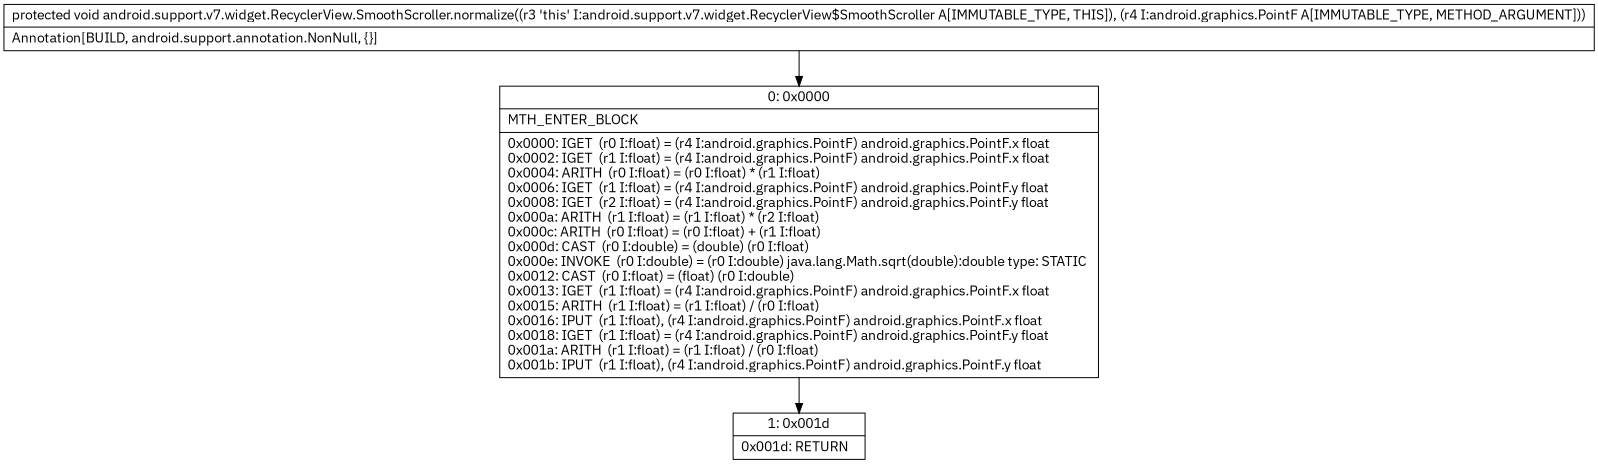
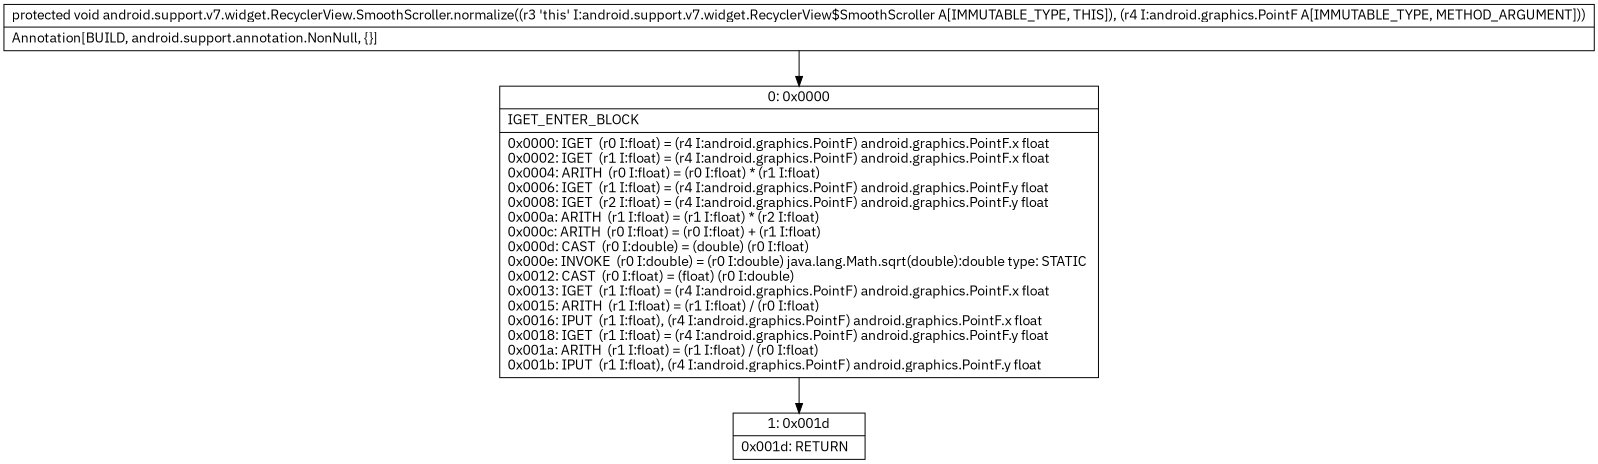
  digraph {
    fontname="IBM Plex Sans"
    node [shape=record fontname="IBM Plex Sans"]
    edge [fontname="IBM Plex Sans"]
-   n1 [label="{0\:\ 0x0000|MTH_ENTER_BLOCK\l|0x0000: IGET  (r0 I:float) = (r4 I:android.graphics.PointF) android.graphics.PointF.x float \l0x0002: IGET  (r1 I:float) = (r4 I:android.graphics.PointF) android.graphics.PointF.x float \l0x0004: ARITH  (r0 I:float) = (r0 I:float) * (r1 I:float) \l0x0006: IGET  (r1 I:float) = (r4 I:android.graphics.PointF) android.graphics.PointF.y float \l0x0008: IGET  (r2 I:float) = (r4 I:android.graphics.PointF) android.graphics.PointF.y float \l0x000a: ARITH  (r1 I:float) = (r1 I:float) * (r2 I:float) \l0x000c: ARITH  (r0 I:float) = (r0 I:float) + (r1 I:float) \l0x000d: CAST  (r0 I:double) = (double) (r0 I:float) \l0x000e: INVOKE  (r0 I:double) = (r0 I:double) java.lang.Math.sqrt(double):double type: STATIC \l0x0012: CAST  (r0 I:float) = (float) (r0 I:double) \l0x0013: IGET  (r1 I:float) = (r4 I:android.graphics.PointF) android.graphics.PointF.x float \l0x0015: ARITH  (r1 I:float) = (r1 I:float) \/ (r0 I:float) \l0x0016: IPUT  (r1 I:float), (r4 I:android.graphics.PointF) android.graphics.PointF.x float \l0x0018: IGET  (r1 I:float) = (r4 I:android.graphics.PointF) android.graphics.PointF.y float \l0x001a: ARITH  (r1 I:float) = (r1 I:float) \/ (r0 I:float) \l0x001b: IPUT  (r1 I:float), (r4 I:android.graphics.PointF) android.graphics.PointF.y float \l}"]
+   n1 [label="{0\:\ 0x0000|IGET_ENTER_BLOCK\l|0x0000: IGET  (r0 I:float) = (r4 I:android.graphics.PointF) android.graphics.PointF.x float \l0x0002: IGET  (r1 I:float) = (r4 I:android.graphics.PointF) android.graphics.PointF.x float \l0x0004: ARITH  (r0 I:float) = (r0 I:float) * (r1 I:float) \l0x0006: IGET  (r1 I:float) = (r4 I:android.graphics.PointF) android.graphics.PointF.y float \l0x0008: IGET  (r2 I:float) = (r4 I:android.graphics.PointF) android.graphics.PointF.y float \l0x000a: ARITH  (r1 I:float) = (r1 I:float) * (r2 I:float) \l0x000c: ARITH  (r0 I:float) = (r0 I:float) + (r1 I:float) \l0x000d: CAST  (r0 I:double) = (double) (r0 I:float) \l0x000e: INVOKE  (r0 I:double) = (r0 I:double) java.lang.Math.sqrt(double):double type: STATIC \l0x0012: CAST  (r0 I:float) = (float) (r0 I:double) \l0x0013: IGET  (r1 I:float) = (r4 I:android.graphics.PointF) android.graphics.PointF.x float \l0x0015: ARITH  (r1 I:float) = (r1 I:float) \/ (r0 I:float) \l0x0016: IPUT  (r1 I:float), (r4 I:android.graphics.PointF) android.graphics.PointF.x float \l0x0018: IGET  (r1 I:float) = (r4 I:android.graphics.PointF) android.graphics.PointF.y float \l0x001a: ARITH  (r1 I:float) = (r1 I:float) \/ (r0 I:float) \l0x001b: IPUT  (r1 I:float), (r4 I:android.graphics.PointF) android.graphics.PointF.y float \l}"]
    n2 [label="{1\:\ 0x001d|0x001d: RETURN   \l}"]
    n3 [label="{protected void android.support.v7.widget.RecyclerView.SmoothScroller.normalize((r3 'this' I:android.support.v7.widget.RecyclerView$SmoothScroller A[IMMUTABLE_TYPE, THIS]), (r4 I:android.graphics.PointF A[IMMUTABLE_TYPE, METHOD_ARGUMENT]))  | Annotation[BUILD, android.support.annotation.NonNull, \{\}]\l}"]
    n1 -> n2
    n3 -> n1
  }
